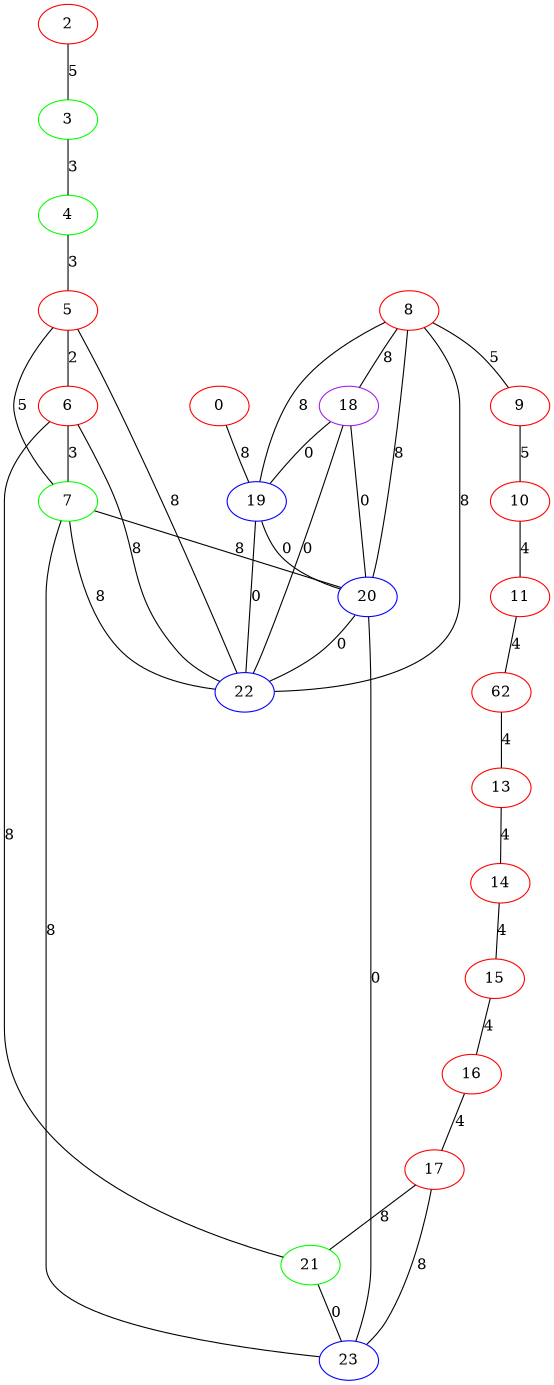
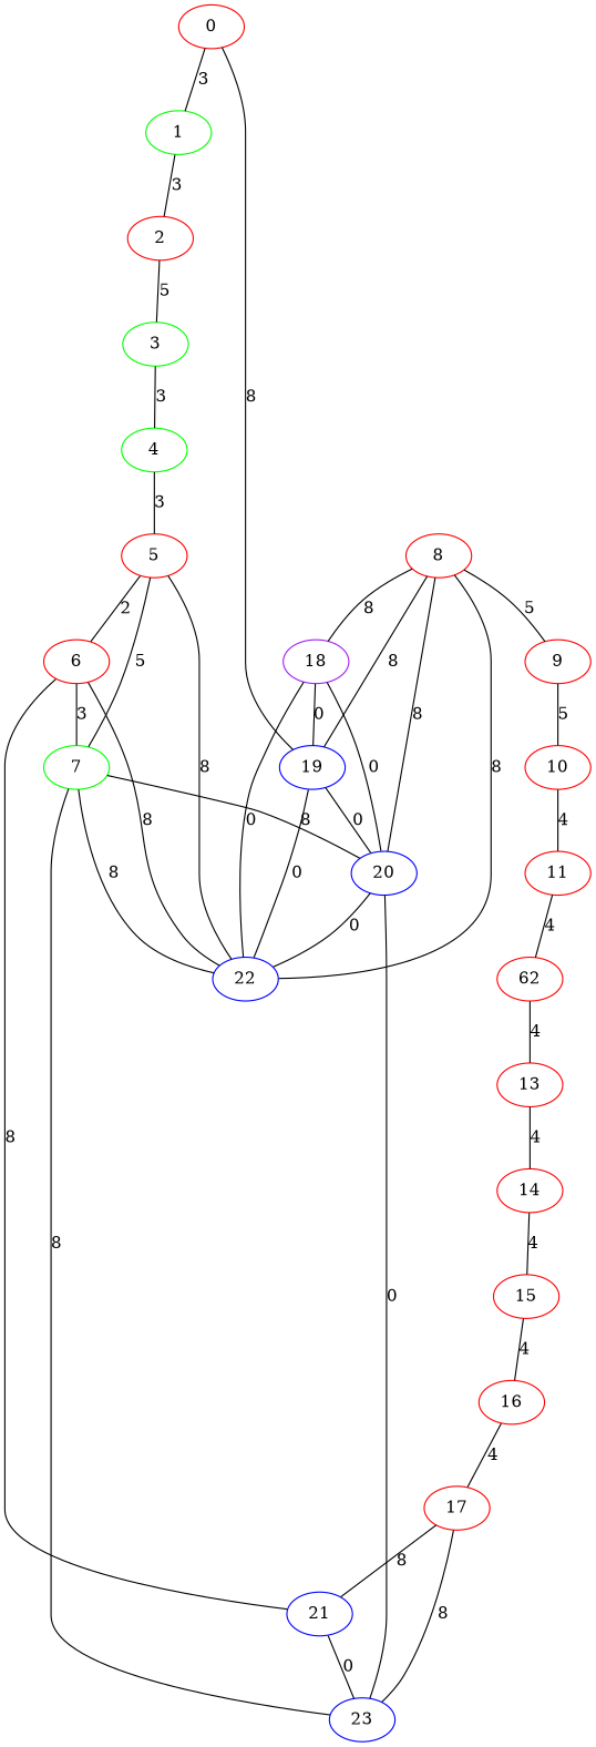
  graph {
    node [color=red weight=1]
+   1 [color=green weight=2]
    0
    19 [color=blue weight=3]
    2
    22 [color=blue weight=3]
    20 [color=blue weight=3]
    3 [color=green weight=2]
    4 [color=green weight=2]
    5
    6
    7 [color=green weight=2]
-   21 [color=green weight=3]
+   21 [color=blue weight=3]
    23 [color=blue weight=3]
    8
    9
    18 [color=purple weight=4]
    10
    11
    n19 [label=62]
    13
    14
    15
    16
    17
+   1 -- 2 [label=3]
+   0 -- 1 [label=3]
    0 -- 19 [label=8]
    19 -- 22 [label=0]
    19 -- 20 [label=0]
    2 -- 3 [label=5]
    20 -- 22 [label=0]
    20 -- 23 [label=0]
    3 -- 4 [label=3]
    4 -- 5 [label=3]
    5 -- 22 [label=8]
    5 -- 6 [label=2]
    5 -- 7 [label=5]
    6 -- 22 [label=8]
    6 -- 7 [label=3]
    6 -- 21 [label=8]
    7 -- 22 [label=8]
    7 -- 20 [label=8]
    7 -- 23 [label=8]
    21 -- 23 [label=0]
    8 -- 19 [label=8]
    8 -- 22 [label=8]
    8 -- 20 [label=8]
    8 -- 9 [label=5]
    8 -- 18 [label=8]
    9 -- 10 [label=5]
    18 -- 19 [label=0]
    18 -- 22 [label=0]
    18 -- 20 [label=0]
    10 -- 11 [label=4]
    11 -- n19 [label=4]
    n19 -- 13 [label=4]
    13 -- 14 [label=4]
    14 -- 15 [label=4]
    15 -- 16 [label=4]
    16 -- 17 [label=4]
    17 -- 21 [label=8]
    17 -- 23 [label=8]
  }
